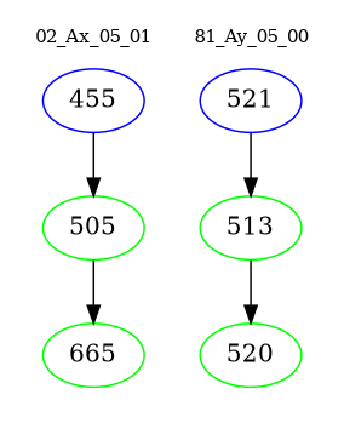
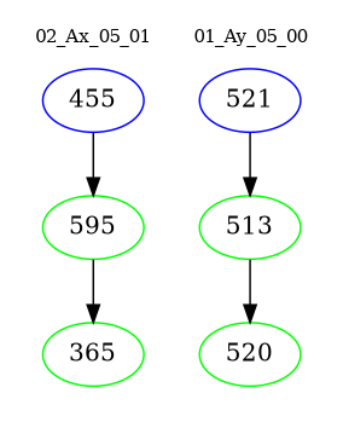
  digraph {
    node [color=green]
    edge [color=black]
    n1 [color=blue label=455]
-   n2 [label=505]
-   n3 [label=665]
+   n2 [label=595]
+   n3 [label=365]
    n4 [color=blue label=521]
    n5 [label=513]
    n6 [label=520]
    subgraph cluster_1 {
      color=white
      fontsize=10
      label="02_Ax_05_01"
      n1
      n2
      n3
    }
    subgraph cluster_2 {
      color=white
      fontsize=10
-     label="81_Ay_05_00"
+     label="01_Ay_05_00"
      n4
      n5
      n6
    }
    n1 -> n2
    n2 -> n3
    n4 -> n5
    n5 -> n6
  }
